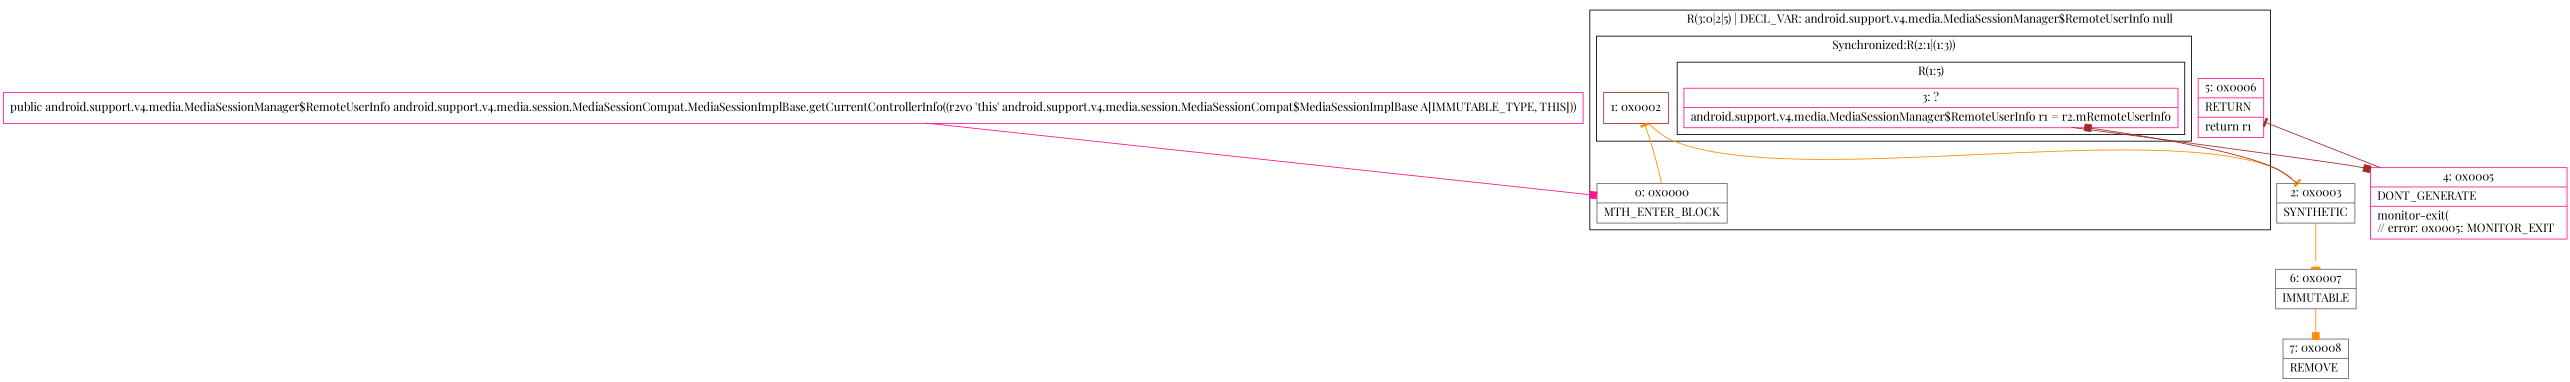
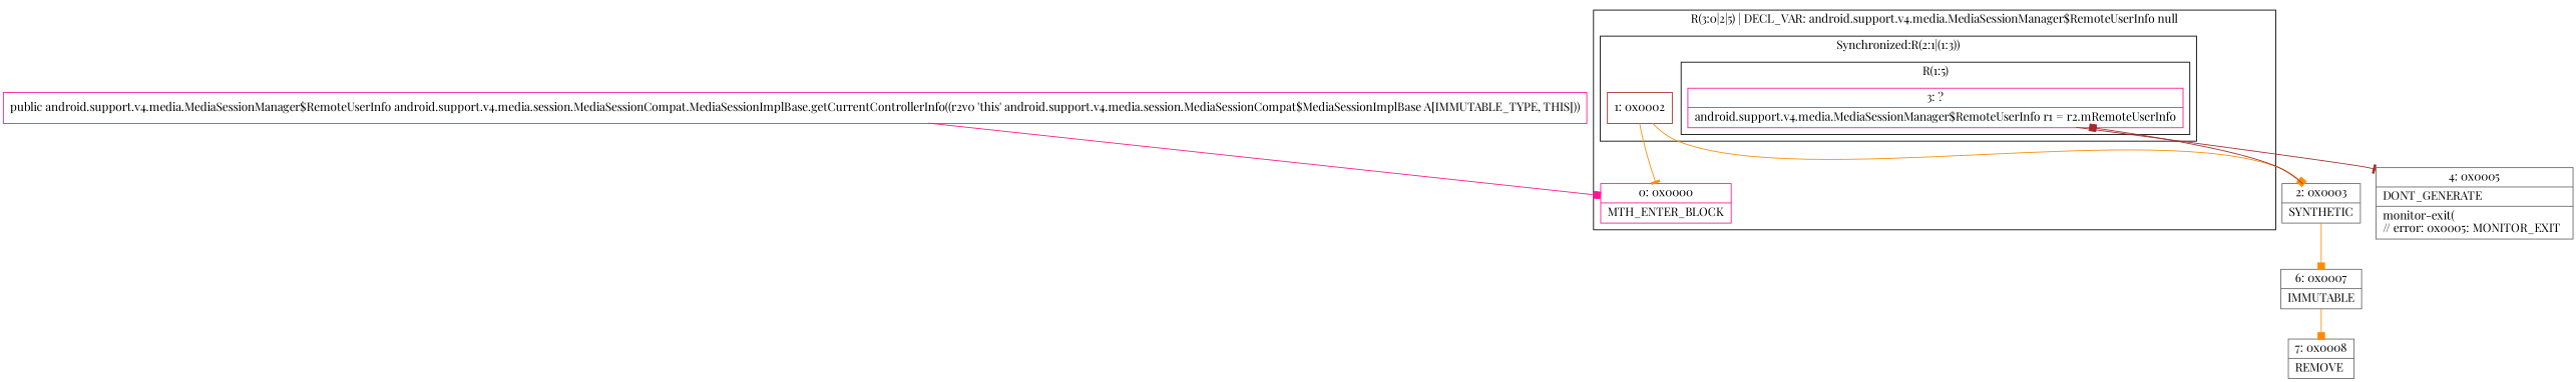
  digraph {
    fontname="Playfair Display"
    node [color=deeppink fontname="Playfair Display" shape=record]
    edge [arrowhead=box color=darkorange fontname="Playfair Display"]
    n1 [label="{3\:\ ?|android.support.v4.media.MediaSessionManager$RemoteUserInfo r1 = r2.mRemoteUserInfo\l}"]
    n2 [color=brown label="{1\:\ 0x0002}"]
-   n3 [color=gray40 label="{0\:\ 0x0000|MTH_ENTER_BLOCK\l}"]
-   n4 [label="{5\:\ 0x0006|RETURN\l|return r1\l}"]
-   n5 [label="{4\:\ 0x0005|DONT_GENERATE\l|monitor\-exit(\l\/\/ error: 0x0005: MONITOR_EXIT  \l}"]
+   n3 [label="{0\:\ 0x0000|MTH_ENTER_BLOCK\l}"]
+   n5 [color=gray40 label="{4\:\ 0x0005|DONT_GENERATE\l|monitor\-exit(\l\/\/ error: 0x0005: MONITOR_EXIT  \l}"]
    n6 [color=gray40 label="{2\:\ 0x0003|SYNTHETIC\l}"]
    n7 [color=gray40 label="{6\:\ 0x0007|IMMUTABLE\l}"]
    n8 [color=gray40 label="{7\:\ 0x0008|REMOVE\l}"]
    n9 [label="{public android.support.v4.media.MediaSessionManager$RemoteUserInfo android.support.v4.media.session.MediaSessionCompat.MediaSessionImplBase.getCurrentControllerInfo((r2v0 'this' android.support.v4.media.session.MediaSessionCompat$MediaSessionImplBase A[IMMUTABLE_TYPE, THIS])) }"]
    subgraph cluster_1 {
      label="R(3:0|2|5) | DECL_VAR: android.support.v4.media.MediaSessionManager$RemoteUserInfo null\l"
      n3
-     n4
      subgraph cluster_2 {
        label="Synchronized:R(2:1|(1:3))"
        n2
        subgraph cluster_3 {
          label="R(1:5)"
          n1
        }
      }
    }
-   n1 -> n5 [color=brown]
-   n2 -> n6 [arrowhead=tee]
-   n3 -> n2 [arrowhead=tee]
-   n5 -> n4 [arrowhead=tee color=brown]
+   n1 -> n5 [arrowhead=tee color=brown]
+   n2 -> n6
+   n2 -> n3 [arrowhead=tee]
    n6 -> n1 [color=brown]
-   n6 -> n7 [arrowhead=tee]
+   n6 -> n7
    n7 -> n8
    n9 -> n3 [color=deeppink]
  }
